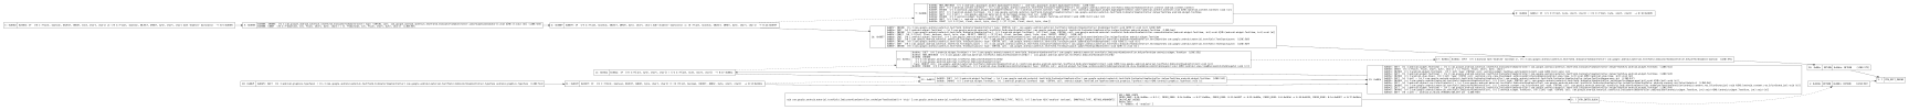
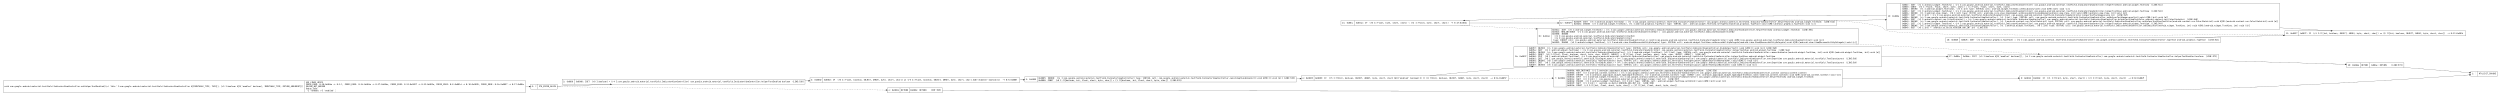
  digraph {
    fontname="JetBrains Mono"
    rankdir=LR
    node [fontname="JetBrains Mono" shape=record]
    edge [fontname="JetBrains Mono"]
    n1 [label="{0\:\ ?|MTH_ENTER_BLOCK\l}"]
-   n3 [label="{4\:\ 0x0004|RETURN\l|0x0004: RETURN    (LINE:529)\l}"]
+   n2 [label="{2\:\ 0x0000|0x0000: IGET  (r0 I:boolean) = (r4 I:com.google.android.material.textfield.IndicatorViewController) com.google.android.material.textfield.IndicatorViewController.helperTextEnabled boolean  (LINE:528)\l}"]
+   n3 [label="{4\:\ 0x0004|RETURN\l|0x0004: RETURN    (INT:529)\l}"]
    n4 [label="{3\:\ 0x0002|0x0002: IF  (r0 I:??[int, boolean, OBJECT, ARRAY, byte, short, char]) != (r5 I:??[int, boolean, OBJECT, ARRAY, byte, short, char] A[D('enabled' boolean)])  \-\> B:5:0x0005 \l}"]
    n5 [label="{5\:\ 0x0005|0x0005: INVOKE  (r4 I:com.google.android.material.textfield.IndicatorViewController) type: VIRTUAL call: com.google.android.material.textfield.IndicatorViewController.cancelCaptionAnimator():void A[MD:():void (m)] (LINE:533)\l0x0008: CONST  (r0 I:??[boolean, int, float, short, byte, char]) = (1 ??[boolean, int, float, short, byte, char])  (LINE:535)\l}"]
    n6 [label="{1\:\ ?|MTH_EXIT_INVOKE\l}"]
    n7 [label="{6\:\ 0x0009|0x0009: IF  (r5 I:??[int, boolean, OBJECT, ARRAY, byte, short, char] A[D('enabled' boolean)]) == (0 ??[int, boolean, OBJECT, ARRAY, byte, short, char])  \-\> B:16:0x0057 \l}"]
    n8 [label="{7\:\ 0x000b|0x000b: NEW_INSTANCE  (r1 I:androidx.appcompat.widget.AppCompatTextView) =  androidx.appcompat.widget.AppCompatTextView  (LINE:536)\l0x000d: IGET  (r2 I:android.content.Context) = (r4 I:com.google.android.material.textfield.IndicatorViewController) com.google.android.material.textfield.IndicatorViewController.context android.content.Context \l0x000f: INVOKE  (r1 I:androidx.appcompat.widget.AppCompatTextView), (r2 I:android.content.Context) type: DIRECT call: androidx.appcompat.widget.AppCompatTextView.\<init\>(android.content.Context):void A[MD:(android.content.Context):void (m)]\l0x0012: IPUT  (r1 I:android.widget.TextView), (r4 I:com.google.android.material.textfield.IndicatorViewController) com.google.android.material.textfield.IndicatorViewController.helperTextView android.widget.TextView \l0x0014: SGET  (r2 I:int) =  com.google.android.material.R.id.textinput_helper_text int  (LINE:537)\l0x0016: INVOKE  (r1 I:android.widget.TextView), (r2 I:int) type: VIRTUAL call: android.widget.TextView.setId(int):void A[MD:(int):void (c)]\l0x0019: SGET  (r1 I:int) =  android.os.Build.VERSION.SDK_INT int  (LINE:538)\l0x001b: CONST  (r2 I:??[int, float, short, byte, char]) = (17 ??[int, float, short, byte, char]) \l}"]
    n9 [label="{16\:\ 0x0057|0x0057: INVOKE  (r4 I:com.google.android.material.textfield.IndicatorViewController) type: VIRTUAL call: com.google.android.material.textfield.IndicatorViewController.hideHelperText():void A[MD:():void (m)] (LINE:565)\l0x005a: IGET  (r1 I:android.widget.TextView) = (r4 I:com.google.android.material.textfield.IndicatorViewController) com.google.android.material.textfield.IndicatorViewController.helperTextView android.widget.TextView  (LINE:566)\l0x005c: INVOKE  (r4 I:com.google.android.material.textfield.IndicatorViewController), (r1 I:android.widget.TextView), (r0 I:int) type: VIRTUAL call: com.google.android.material.textfield.IndicatorViewController.removeIndicator(android.widget.TextView, int):void A[MD:(android.widget.TextView, int):void (m)]\l0x005f: CONST  (r0 I:??[int, float, boolean, short, byte, char, OBJECT, ARRAY]) = (0 ??[int, float, boolean, short, byte, char, OBJECT, ARRAY])  (LINE:567)\l0x0060: IPUT  (r0 I:android.widget.TextView), (r4 I:com.google.android.material.textfield.IndicatorViewController) com.google.android.material.textfield.IndicatorViewController.helperTextView android.widget.TextView \l0x0062: IGET  (r0 I:com.google.android.material.textfield.TextInputLayout) = (r4 I:com.google.android.material.textfield.IndicatorViewController) com.google.android.material.textfield.IndicatorViewController.textInputView com.google.android.material.textfield.TextInputLayout  (LINE:568)\l0x0064: INVOKE  (r0 I:com.google.android.material.textfield.TextInputLayout) type: VIRTUAL call: com.google.android.material.textfield.TextInputLayout.updateEditTextBackground():void A[MD:():void (m)]\l0x0067: IGET  (r0 I:com.google.android.material.textfield.TextInputLayout) = (r4 I:com.google.android.material.textfield.IndicatorViewController) com.google.android.material.textfield.IndicatorViewController.textInputView com.google.android.material.textfield.TextInputLayout  (LINE:569)\l0x0069: INVOKE  (r0 I:com.google.android.material.textfield.TextInputLayout) type: VIRTUAL call: com.google.android.material.textfield.TextInputLayout.updateTextInputBoxState():void A[MD:():void (m)]\l}"]
    n10 [label="{8\:\ 0x001d|0x001d: IF  (r1 I:??[int, byte, short, char]) \< (r2 I:??[int, byte, short, char])  \-\> B:10:0x0025 \l}"]
    n11 [label="{17\:\ 0x006c|0x006c: IPUT  (r5 I:boolean A[D('enabled' boolean)]), (r4 I:com.google.android.material.textfield.IndicatorViewController) com.google.android.material.textfield.IndicatorViewController.helperTextEnabled boolean  (LINE:571)\l}"]
    n12 [label="{10\:\ 0x0025|0x0025: IGET  (r1 I:android.graphics.Typeface) = (r4 I:com.google.android.material.textfield.IndicatorViewController) com.google.android.material.textfield.IndicatorViewController.typeface android.graphics.Typeface  (LINE:541)\l}"]
    n13 [label="{11\:\ 0x0027|0x0027: IF  (r1 I:??[int, boolean, OBJECT, ARRAY, byte, short, char]) == (0 ??[int, boolean, OBJECT, ARRAY, byte, short, char])  \-\> B:13:0x002e \l}"]
    n14 [label="{12\:\ 0x0029|0x0029: IGET  (r3 I:android.widget.TextView) = (r4 I:com.google.android.material.textfield.IndicatorViewController) com.google.android.material.textfield.IndicatorViewController.helperTextView android.widget.TextView  (LINE:542)\l0x002b: INVOKE  (r3 I:android.widget.TextView), (r1 I:android.graphics.Typeface) type: VIRTUAL call: android.widget.TextView.setTypeface(android.graphics.Typeface):void A[MD:(android.graphics.Typeface):void (c)]\l}"]
    n15 [label="{13\:\ 0x002e|0x002e: IGET  (r1 I:android.widget.TextView) = (r4 I:com.google.android.material.textfield.IndicatorViewController) com.google.android.material.textfield.IndicatorViewController.helperTextView android.widget.TextView  (LINE:544)\l0x0030: CONST  (r3 I:??[int, float, short, byte, char]) = (4 ??[int, float, short, byte, char]) \l0x0031: INVOKE  (r1 I:android.widget.TextView), (r3 I:int) type: VIRTUAL call: android.widget.TextView.setVisibility(int):void A[MD:(int):void (c)]\l0x0034: IGET  (r1 I:android.widget.TextView) = (r4 I:com.google.android.material.textfield.IndicatorViewController) com.google.android.material.textfield.IndicatorViewController.helperTextView android.widget.TextView  (LINE:545)\l0x0036: INVOKE  (r1 I:android.view.View), (r0 I:int) type: STATIC call: androidx.core.view.ViewCompat.setAccessibilityLiveRegion(android.view.View, int):void A[MD:(android.view.View, int):void (m)]\l0x0039: IGET  (r1 I:int) = (r4 I:com.google.android.material.textfield.IndicatorViewController) com.google.android.material.textfield.IndicatorViewController.helperTextTextAppearance int  (LINE:547)\l0x003b: INVOKE  (r4 I:com.google.android.material.textfield.IndicatorViewController), (r1 I:int) type: VIRTUAL call: com.google.android.material.textfield.IndicatorViewController.setHelperTextAppearance(int):void A[MD:(int):void (m)]\l0x003e: IGET  (r1 I:android.content.res.ColorStateList) = (r4 I:com.google.android.material.textfield.IndicatorViewController) com.google.android.material.textfield.IndicatorViewController.helperTextViewTextColor android.content.res.ColorStateList  (LINE:548)\l0x0040: INVOKE  (r4 I:com.google.android.material.textfield.IndicatorViewController), (r1 I:android.content.res.ColorStateList) type: VIRTUAL call: com.google.android.material.textfield.IndicatorViewController.setHelperTextViewTextColor(android.content.res.ColorStateList):void A[MD:(android.content.res.ColorStateList):void (m)]\l0x0043: IGET  (r1 I:android.widget.TextView) = (r4 I:com.google.android.material.textfield.IndicatorViewController) com.google.android.material.textfield.IndicatorViewController.helperTextView android.widget.TextView  (LINE:549)\l0x0045: INVOKE  (r4 I:com.google.android.material.textfield.IndicatorViewController), (r1 I:android.widget.TextView), (r0 I:int) type: VIRTUAL call: com.google.android.material.textfield.IndicatorViewController.addIndicator(android.widget.TextView, int):void A[MD:(android.widget.TextView, int):void (m)]\l0x0048: SGET  (r0 I:int) =  android.os.Build.VERSION.SDK_INT int  (LINE:550)\l}"]
    n16 [label="{14\:\ 0x004a|0x004a: IF  (r0 I:??[int, byte, short, char]) \< (r2 I:??[int, byte, short, char])  \-\> B:17:0x006c \l}"]
    n17 [label="{15\:\ 0x004c|0x004c: IGET  (r0 I:android.widget.TextView) = (r4 I:com.google.android.material.textfield.IndicatorViewController) com.google.android.material.textfield.IndicatorViewController.helperTextView android.widget.TextView  (LINE:551)\l0x004e: NEW_INSTANCE  (r1 I:com.google.android.material.textfield.IndicatorViewController$2) =  com.google.android.material.textfield.IndicatorViewController$2 \l0x0050: INVOKE  \l  (r1 I:com.google.android.material.textfield.IndicatorViewController$2)\l  (r4 I:com.google.android.material.textfield.IndicatorViewController)\l type: DIRECT call: com.google.android.material.textfield.IndicatorViewController.2.\<init\>(com.google.android.material.textfield.IndicatorViewController):void A[MD:(com.google.android.material.textfield.IndicatorViewController):void (m)]\l0x0053: INVOKE  (r0 I:android.widget.TextView), (r1 I:android.view.View$AccessibilityDelegate) type: VIRTUAL call: android.widget.TextView.setAccessibilityDelegate(android.view.View$AccessibilityDelegate):void A[MD:(android.view.View$AccessibilityDelegate):void (c)]\l}"]
    n18 [label="{18\:\ 0x006e|RETURN\l|0x006e: RETURN    (LINE:572)\l}"]
    n19 [label="{void com.google.android.material.textfield.IndicatorViewController.setHelperTextEnabled((r4 'this' I:com.google.android.material.textfield.IndicatorViewController A[IMMUTABLE_TYPE, THIS]), (r5 I:boolean A[D('enabled' boolean), IMMUTABLE_TYPE, METHOD_ARGUMENT]))  | USE_LINES_HINTS\lCROSS_EDGE: B:18:0x006e \-\> B:1:?, CROSS_EDGE: B:14:0x004a \-\> B:17:0x006c, CROSS_EDGE: B:11:0x0027 \-\> B:13:0x002e, CROSS_EDGE: B:8:0x001d \-\> B:10:0x0025, CROSS_EDGE: B:16:0x0057 \-\> B:17:0x006c\lINLINE_NOT_NEEDED\lDebug Info:\l  \-1 \-0x006e: r5 'enabled' Z\l}"]
+   n1 -> n2
    n1 -> n3 [style=dashed]
+   n2 -> n4
    n3 -> n6
    n4 -> n5
    n5 -> n7
    n7 -> n8 [style=dashed]
    n7 -> n9
    n8 -> n10
    n9 -> n11
    n11 -> n18
    n12 -> n13
    n13 -> n14 [style=dashed]
-   n13 -> n15
+   n15 -> n13
    n14 -> n15
    n15 -> n16
    n16 -> n14
    n16 -> n17 [style=dashed]
    n17 -> n11 [style=dashed]
    n18 -> n6
    n19 -> n1
  }
